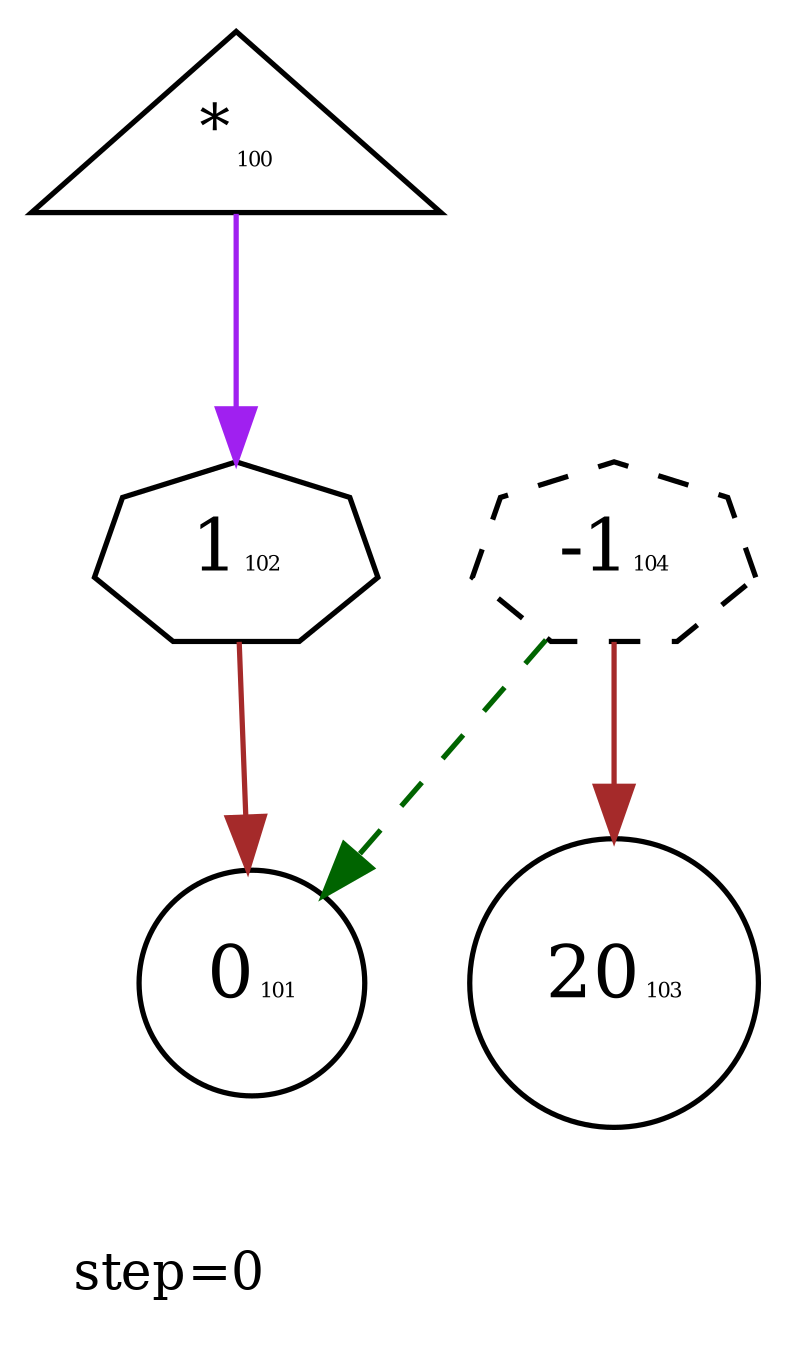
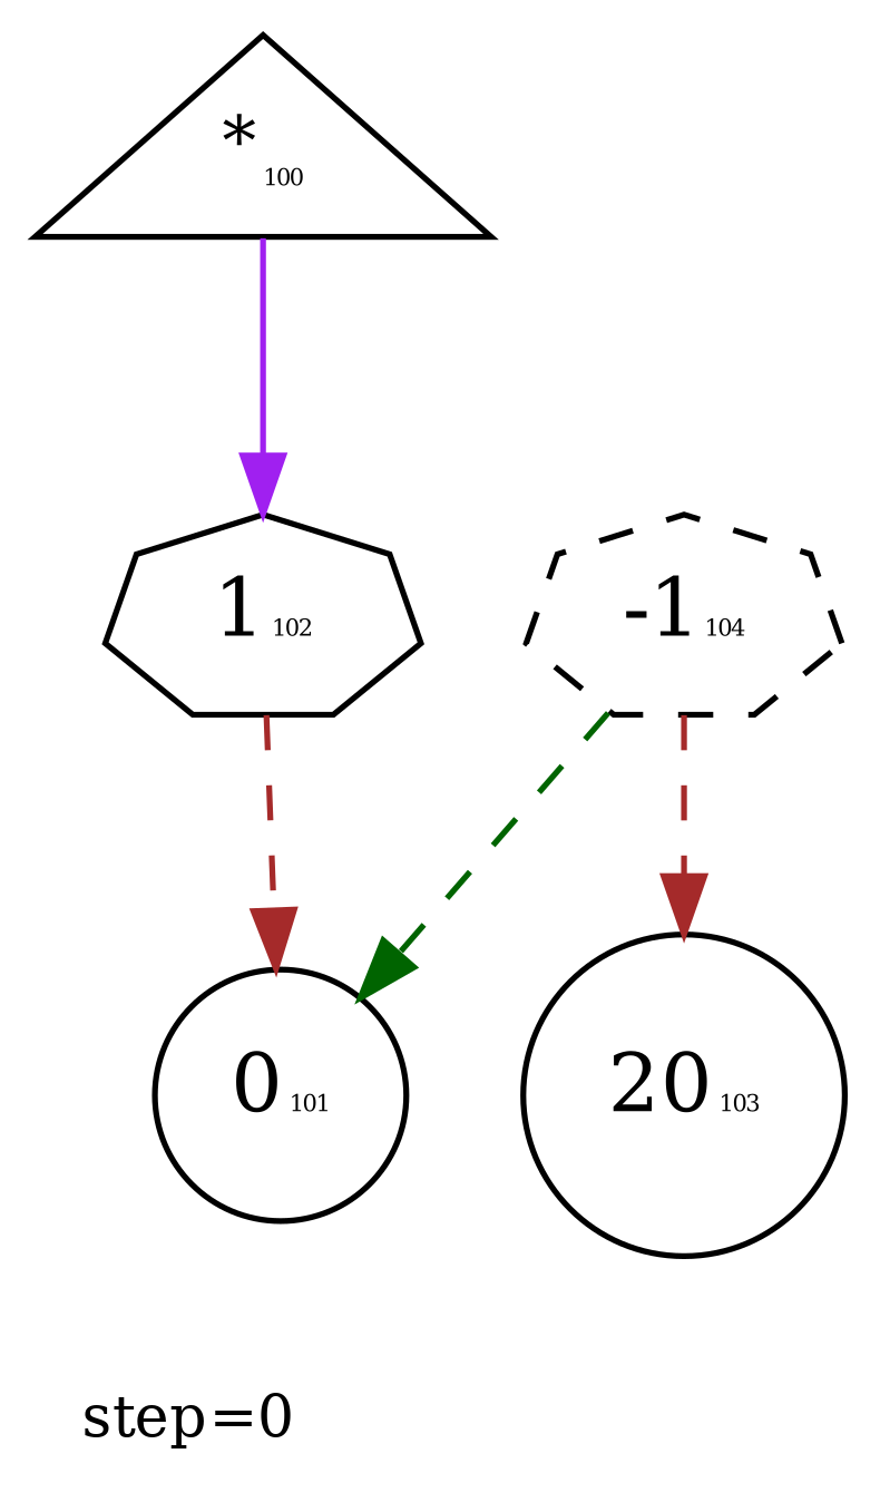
  digraph {
    fontsize=10
    label="step=0"
    labeljust=left
    labelloc=bottom
    node [color=black peripheries=1 shape=septagon]
    edge [color=brown]
    n1 [label=<<SUP>*</SUP><FONT POINT-SIZE='4'>100</FONT>> labelfontcolor=black shape=triangle]
    n2 [label=<1<FONT POINT-SIZE='4'>102</FONT>>]
    n3 [label=<0<FONT POINT-SIZE='4'>101</FONT>> labelfontcolor=black shape=circle]
    n4 [label=<-1<FONT POINT-SIZE='4'>104</FONT>> style=dashed]
    n5 [label=<20<FONT POINT-SIZE='4'>103</FONT>> labelfontcolor=Black shape=circle]
    n1 -> n2 [color=purple]
-   n2 -> n3
+   n2 -> n3 [style=dashed]
    n4 -> n3 [color=darkgreen style=dashed]
-   n4 -> n5 [style=solid]
+   n4 -> n5 [style=dashed]
  }
